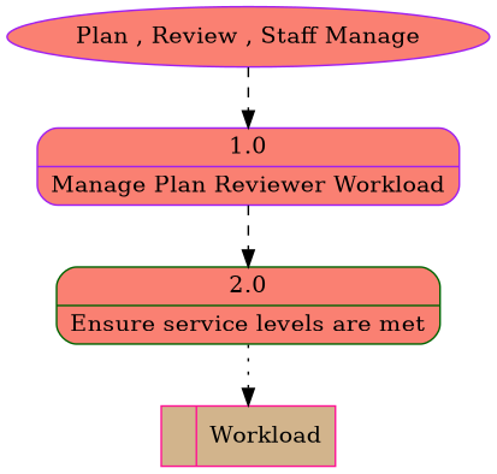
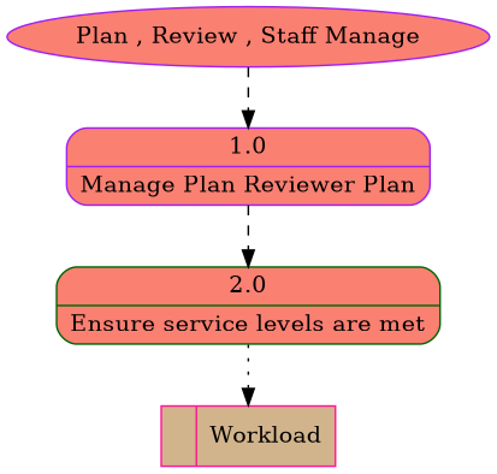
  digraph {
    node [color=purple fillcolor=salmon shape=Mrecord style=filled]
    edge [style=dashed]
    n1 [label="Plan , Review , Staff Manage" shape=ellipse]
-   n2 [label="{<f0> 1.0|<f1> Manage Plan Reviewer Workload }"]
+   n2 [label="{<f0> 1.0|<f1> Manage Plan Reviewer Plan }"]
    n3 [color=darkgreen label="{<f0> 2.0|<f1> Ensure service levels are met }"]
    n4 [color=deeppink fillcolor=tan label="<f0>  |<f1> Workload " shape=record]
    n1 -> n2
    n2 -> n3
    n3 -> n4 [style=dotted]
  }
